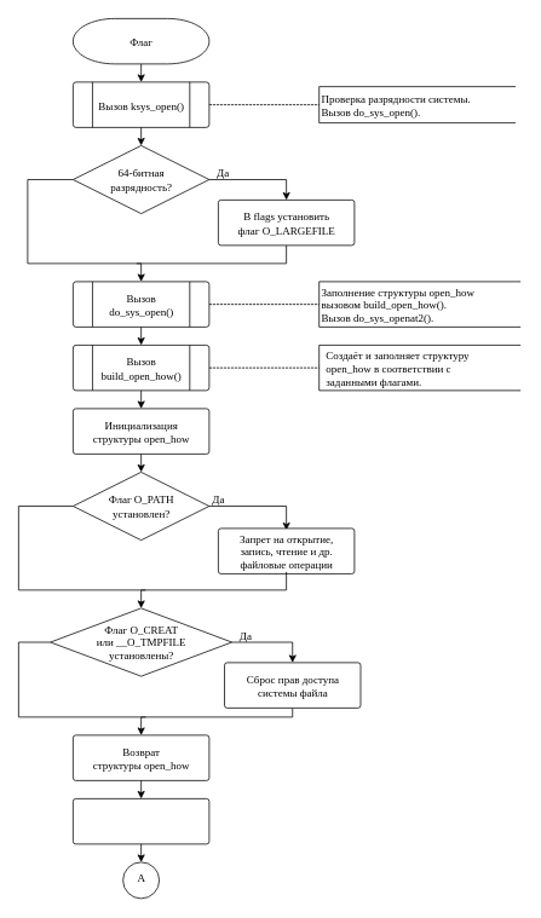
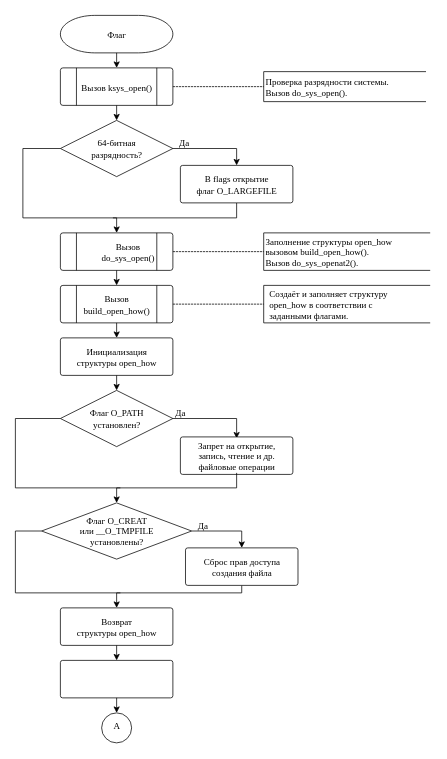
  <mxCell id="0" />
  <mxCell id="1" parent="0" />
  <mxCell id="2" style="graphMlID=n0;gradientDirection=east;shape=mxgraph.flowchart.terminator;strokeColor=#000000;strokeWidth=1.0" parent="1" vertex="1"><mxGeometry width="150" height="50" as="geometry" x="80" y="20" /></mxCell>
  <mxCell id="3" value="Флаг" style="text;html=1;spacing=0;align=center;fontFamily=dialog;fontSize=12;fontStyle=0;=center;fontColor=#000000;verticalAlign=bottom" parent="2" vertex="1"><mxGeometry x="50.084" y="16.016" width="49.832" height="17.969" as="geometry" /></mxCell>
  <mxCell id="4" style="graphMlID=n1;gradientDirection=east;shape=mxgraph.flowchart.predefined_process;strokeColor=#000000;strokeWidth=1.0" parent="1" vertex="1"><mxGeometry y="90" width="150" height="50" as="geometry" x="80" /></mxCell>
  <mxCell id="5" value="Вызов ksys_open()" style="text;html=1;spacing=0;align=center;fontFamily=dialog;fontSize=12;fontStyle=0;=center;fontColor=#000000;verticalAlign=bottom" parent="4" vertex="1"><mxGeometry x="15.909" y="16.016" width="118.182" height="17.969" as="geometry" /></mxCell>
  <mxCell id="6" style="graphMlID=n2;gradientDirection=east;shape=mxgraph.flowchart.predefined_process;strokeColor=#000000;strokeWidth=1.0" parent="1" vertex="1"><mxGeometry y="310" width="150" height="50" as="geometry" x="80" /></mxCell>
- <mxCell id="7" value="Вызов&lt;br/&gt;do_sys_open()" style="text;html=1;spacing=0;align=center;fontFamily=dialog;fontSize=12;fontStyle=0;=center;fontColor=#000000;verticalAlign=bottom" parent="6" vertex="1"><mxGeometry x="30.062" y="9.031" width="89.875" height="31.938" as="geometry" /></mxCell>
+ <mxCell id="7" value="Вызов&lt;br/&gt;do_sys_open()" style="text;html=1;spacing=0;align=center;fontFamily=dialog;fontSize=12;fontStyle=0;=center;fontColor=#000000;verticalAlign=bottom" parent="6" vertex="1"><mxGeometry x="45.062" y="9.031" width="89.875" height="31.938" as="geometry" /></mxCell>
  <mxCell id="8" style="edgeStyle=orthogonalEdgeStyle;rounded=0;orthogonalLoop=1;jettySize=auto;html=1;exitX=1;exitY=0.5;exitDx=0;exitDy=0;exitPerimeter=0;entryX=0.5;entryY=0;entryDx=0;entryDy=0;entryPerimeter=0;" parent="1" source="10" target="46" edge="1"><mxGeometry relative="1" as="geometry" /></mxCell>
  <mxCell id="9" style="edgeStyle=orthogonalEdgeStyle;rounded=0;orthogonalLoop=1;jettySize=auto;html=1;exitX=0;exitY=0.5;exitDx=0;exitDy=0;exitPerimeter=0;entryX=0.5;entryY=0;entryDx=0;entryDy=0;entryPerimeter=0;endArrow=classic;endFill=1;" parent="1" source="10" target="6" edge="1"><mxGeometry relative="1" as="geometry"><Array as="points"><mxPoint x="30" y="198" /><mxPoint x="30" y="290" /><mxPoint x="155" y="290" /></Array></mxGeometry></mxCell>
  <mxCell id="10" style="graphMlID=n3;gradientDirection=east;shape=mxgraph.flowchart.decision;strokeColor=#000000;strokeWidth=1.0" parent="1" vertex="1"><mxGeometry y="160" width="150" height="75" as="geometry" x="80" /></mxCell>
  <mxCell id="11" value="64-битная&lt;br/&gt;разрядность?" style="text;html=1;spacing=0;align=center;fontFamily=dialog;fontSize=12;fontStyle=0;=center;fontColor=#000000;verticalAlign=bottom" parent="10" vertex="1"><mxGeometry x="29.649" y="21.531" width="90.701" height="31.938" as="geometry" /></mxCell>
  <mxCell id="12" style="graphMlID=n5;gradientDirection=east;shape=mxgraph.flowchart.predefined_process;strokeColor=#000000;strokeWidth=1.0" parent="1" vertex="1"><mxGeometry y="380" width="150" height="50" as="geometry" x="80" /></mxCell>
  <mxCell id="13" value="Вызов&lt;br/&gt;build_open_how()" style="text;html=1;spacing=0;align=center;fontFamily=dialog;fontSize=12;fontStyle=0;=center;fontColor=#000000;verticalAlign=bottom" parent="12" vertex="1"><mxGeometry x="20.21" y="9.031" width="109.58" height="31.938" as="geometry" /></mxCell>
  <mxCell id="14" style="graphMlID=n6;gradientDirection=east;shape=mxgraph.flowchart.process;strokeColor=#000000;strokeWidth=1.0" parent="1" vertex="1"><mxGeometry y="450" width="150" height="50" as="geometry" x="80" /></mxCell>
  <mxCell id="15" value="Инициализация&lt;br/&gt;структуры open_how" style="text;html=1;spacing=0;align=center;fontFamily=dialog;fontSize=12;fontStyle=0;=center;fontColor=#000000;verticalAlign=bottom" parent="14" vertex="1"><mxGeometry x="7.369" y="9.031" width="135.262" height="31.938" as="geometry" /></mxCell>
  <mxCell id="16" style="edgeStyle=orthogonalEdgeStyle;rounded=0;orthogonalLoop=1;jettySize=auto;html=1;exitX=1;exitY=0.5;exitDx=0;exitDy=0;exitPerimeter=0;entryX=0.5;entryY=0;entryDx=0;entryDy=0;endArrow=classic;endFill=1;" parent="1" source="18" target="50" edge="1"><mxGeometry relative="1" as="geometry" /></mxCell>
  <mxCell id="17" style="edgeStyle=orthogonalEdgeStyle;rounded=0;orthogonalLoop=1;jettySize=auto;html=1;exitX=0;exitY=0.5;exitDx=0;exitDy=0;exitPerimeter=0;endArrow=none;endFill=0;" parent="1" source="18" edge="1"><mxGeometry relative="1" as="geometry"><mxPoint x="160" y="650" as="targetPoint" /><Array as="points"><mxPoint x="20" y="558" /><mxPoint x="20" y="650" /></Array></mxGeometry></mxCell>
  <mxCell id="18" style="graphMlID=n7;gradientDirection=east;shape=mxgraph.flowchart.decision;strokeColor=#000000;strokeWidth=1.0" parent="1" vertex="1"><mxGeometry y="520" width="150" height="75" as="geometry" x="80" /></mxCell>
  <mxCell id="19" value="Флаг O_PATH&lt;br/&gt;установлен?" style="text;html=1;spacing=0;align=center;fontFamily=dialog;fontSize=12;fontStyle=0;=center;fontColor=#000000;verticalAlign=bottom" parent="18" vertex="1"><mxGeometry x="31.642" y="21.531" width="86.717" height="31.938" as="geometry" /></mxCell>
  <mxCell id="20" style="edgeStyle=orthogonalEdgeStyle;rounded=0;orthogonalLoop=1;jettySize=auto;html=1;exitX=1;exitY=0.5;exitDx=0;exitDy=0;exitPerimeter=0;entryX=0.5;entryY=0;entryDx=0;entryDy=0;entryPerimeter=0;endArrow=classic;endFill=1;" parent="1" source="22" target="54" edge="1"><mxGeometry relative="1" as="geometry" /></mxCell>
  <mxCell id="21" style="edgeStyle=orthogonalEdgeStyle;rounded=0;orthogonalLoop=1;jettySize=auto;html=1;exitX=0;exitY=0.5;exitDx=0;exitDy=0;exitPerimeter=0;endArrow=none;endFill=0;" parent="1" source="22" edge="1"><mxGeometry relative="1" as="geometry"><mxPoint x="160" y="790" as="targetPoint" /><Array as="points"><mxPoint x="20" y="708" /><mxPoint x="20" y="790" /></Array></mxGeometry></mxCell>
  <mxCell id="22" style="graphMlID=n9;gradientDirection=east;shape=mxgraph.flowchart.decision;strokeColor=#000000;strokeWidth=1.0" parent="1" vertex="1"><mxGeometry x="55" y="670" width="200" height="75" as="geometry" /></mxCell>
  <mxCell id="23" value="Флаг O_CREAT&lt;br/&gt;или __O_TMPFILE&lt;br/&gt;установлены?" style="text;html=1;spacing=0;align=center;fontFamily=dialog;fontSize=12;fontStyle=0;=center;fontColor=#000000;verticalAlign=bottom" parent="22" vertex="1"><mxGeometry x="45.922" y="14.547" width="108.156" height="45.906" as="geometry" /></mxCell>
  <mxCell id="24" style="graphMlID=n11;gradientDirection=east;shape=mxgraph.flowchart.process;strokeColor=#000000;strokeWidth=1.0" parent="1" vertex="1"><mxGeometry y="810" width="150" height="50" as="geometry" x="80" /></mxCell>
  <mxCell id="25" value="Возврат&lt;br/&gt;структуры open_how" style="text;html=1;spacing=0;align=center;fontFamily=dialog;fontSize=12;fontStyle=0;=center;fontColor=#000000;verticalAlign=bottom" parent="24" vertex="1"><mxGeometry x="7.369" y="9.031" width="135.262" height="31.938" as="geometry" /></mxCell>
  <mxCell id="26" style="graphMlID=n12;gradientDirection=east;shape=mxgraph.flowchart.annotation_1;strokeColor=#000000;strokeWidth=1.0" parent="1" vertex="1"><mxGeometry x="351.09" y="95" width="216.441" height="40" as="geometry" /></mxCell>
  <mxCell id="27" value="Проверка разрядности системы.&lt;br/&gt;Вызов do_sys_open()." style="text;html=1;spacing=0;align=left;fontFamily=dialog;fontSize=12;fontStyle=0;=center;fontColor=#000000;verticalAlign=bottom" parent="26" vertex="1"><mxGeometry x="2.694" y="4.031" width="211.053" height="31.938" as="geometry" /></mxCell>
  <mxCell id="28" style="graphMlID=n13;gradientDirection=east;shape=mxgraph.flowchart.annotation_1;strokeColor=#000000;strokeWidth=1.0" parent="1" vertex="1"><mxGeometry x="351.09" y="310" width="222.01" height="50" as="geometry" /></mxCell>
  <mxCell id="29" value="Заполнение структуры open_how&lt;br/&gt;вызовом build_open_how().&lt;br/&gt;Вызов do_sys_openat2()." style="text;html=1;spacing=0;align=left;fontFamily=dialog;fontSize=12;fontStyle=0;=center;fontColor=#000000;verticalAlign=bottom" parent="28" vertex="1"><mxGeometry x="3.387" y="2.047" width="215.236" height="45.906" as="geometry" /></mxCell>
  <mxCell id="30" style="graphMlID=n14;gradientDirection=east;shape=mxgraph.flowchart.annotation_1;strokeColor=#000000;strokeWidth=1.0" parent="1" vertex="1"><mxGeometry x="351.09" y="380" width="222.01" height="50" as="geometry" /></mxCell>
  <mxCell id="31" value="Создаёт и заполняет структуру&lt;br/&gt;open_how в соответствии с&lt;br/&gt;заданными флагами." style="text;html=1;spacing=0;align=left;fontFamily=dialog;fontSize=12;fontStyle=0;=center;fontColor=#000000;verticalAlign=bottom" parent="30" vertex="1"><mxGeometry x="8.124" y="2.047" width="205.762" height="45.906" as="geometry" /></mxCell>
  <mxCell id="32" style="graphMlID=n15;gradientDirection=east;shape=mxgraph.flowchart.on-page_reference;aspect=fixed;strokeColor=#000000;strokeWidth=1.0" parent="1" vertex="1"><mxGeometry x="135" y="950" width="40" height="40" as="geometry" /></mxCell>
  <mxCell id="33" style="graphMlID=n16;gradientDirection=east;shape=mxgraph.flowchart.process;strokeColor=#000000;strokeWidth=1.0" parent="1" vertex="1"><mxGeometry y="880" width="150" height="50" as="geometry" x="80" /></mxCell>
  <mxCell id="34" value="" style="graphMlID=e0;rounded=0;endArrow=classic;strokeColor=#000000;strokeWidth=1.0;startArrow=none;startFill=1;endFill=1" parent="1" source="2" target="4" edge="1"><mxGeometry relative="1" as="geometry" /></mxCell>
  <mxCell id="35" value="" style="graphMlID=e1;rounded=0;endArrow=classic;strokeColor=#000000;strokeWidth=1.0;startArrow=none;startFill=1;endFill=1" parent="1" source="4" target="10" edge="1"><mxGeometry relative="1" as="geometry" /></mxCell>
  <mxCell id="36" value="" style="graphMlID=e3;rounded=0;endArrow=classic;strokeColor=#000000;strokeWidth=1.0;startArrow=none;startFill=1;endFill=1" parent="1" source="6" target="12" edge="1"><mxGeometry relative="1" as="geometry" /></mxCell>
  <mxCell id="37" value="" style="graphMlID=e4;rounded=0;endArrow=classic;strokeColor=#000000;strokeWidth=1.0;startArrow=none;startFill=1;endFill=1" parent="1" source="12" target="14" edge="1"><mxGeometry relative="1" as="geometry" /></mxCell>
  <mxCell id="38" value="" style="graphMlID=e5;rounded=0;endArrow=classic;strokeColor=#000000;strokeWidth=1.0;startArrow=none;startFill=1;endFill=1" parent="1" source="14" target="18" edge="1"><mxGeometry relative="1" as="geometry" /></mxCell>
  <mxCell id="39" value="" style="graphMlID=e10;rounded=0;endArrow=none;strokeColor=#000000;dashed=1;dashPattern=3 1;strokeWidth=1.0;startArrow=none;startFill=1;endFill=1" parent="1" source="4" target="26" edge="1"><mxGeometry relative="1" as="geometry" /></mxCell>
  <mxCell id="40" value="" style="graphMlID=e11;rounded=0;endArrow=none;strokeColor=#000000;dashed=1;dashPattern=3 1;strokeWidth=1.0;startArrow=none;startFill=1;endFill=1" parent="1" source="6" target="28" edge="1"><mxGeometry relative="1" as="geometry" /></mxCell>
  <mxCell id="41" value="" style="graphMlID=e12;rounded=0;endArrow=none;strokeColor=#000000;dashed=1;dashPattern=3 1;strokeWidth=1.0;startArrow=none;startFill=1;endFill=1" parent="1" source="12" target="30" edge="1"><mxGeometry relative="1" as="geometry" /></mxCell>
  <mxCell id="42" value="" style="graphMlID=e13;rounded=0;endArrow=classic;strokeColor=#000000;strokeWidth=1.0;startArrow=none;startFill=1;endFill=1" parent="1" source="24" target="33" edge="1"><mxGeometry relative="1" as="geometry" /></mxCell>
  <mxCell id="43" value="" style="graphMlID=e14;rounded=0;endArrow=classic;strokeColor=#000000;strokeWidth=1.0;startArrow=none;startFill=1;endFill=1" parent="1" source="33" target="32" edge="1"><mxGeometry relative="1" as="geometry" /></mxCell>
  <mxCell id="44" value="А" style="text;html=1;spacing=0;align=center;fontFamily=dialog;fontSize=12;fontStyle=0;=center;fontColor=#000000;verticalAlign=bottom" parent="1" vertex="1"><mxGeometry x="148.896" y="956.996" width="12.209" height="17.969" as="geometry" /></mxCell>
  <mxCell id="45" style="edgeStyle=orthogonalEdgeStyle;rounded=0;orthogonalLoop=1;jettySize=auto;html=1;exitX=0.5;exitY=1;exitDx=0;exitDy=0;exitPerimeter=0;endArrow=none;endFill=0;" parent="1" edge="1"><mxGeometry relative="1" as="geometry"><mxPoint x="150" y="290" as="targetPoint" /><mxPoint x="315" y="270" as="sourcePoint" /><Array as="points"><mxPoint x="315" y="290" /></Array></mxGeometry></mxCell>
  <mxCell id="46" style="graphMlID=n4;gradientDirection=east;shape=mxgraph.flowchart.process;strokeColor=#000000;strokeWidth=1.0" parent="1" vertex="1"><mxGeometry x="240" y="220" width="150" height="50" as="geometry" /></mxCell>
- <mxCell id="47" value="В flags установить&lt;br/&gt;флаг O_LARGEFILE" style="text;html=1;spacing=0;align=center;fontFamily=dialog;fontSize=12;fontStyle=0;=center;fontColor=#000000;verticalAlign=bottom" parent="46" vertex="1"><mxGeometry x="14.597" y="9.031" width="120.807" height="31.938" as="geometry" /></mxCell>
+ <mxCell id="47" value="В flags открытие&lt;br/&gt;флаг O_LARGEFILE" style="text;html=1;spacing=0;align=center;fontFamily=dialog;fontSize=12;fontStyle=0;=center;fontColor=#000000;verticalAlign=bottom" parent="46" vertex="1"><mxGeometry x="14.597" y="9.031" width="120.807" height="31.938" as="geometry" /></mxCell>
  <mxCell id="48" value="Да" style="text;html=1;spacing=0;align=center;fontFamily=dialog;fontSize=12;fontStyle=0;=center;fontColor=#000000;verticalAlign=bottom" parent="1" vertex="1"><mxGeometry x="234.27" y="180.003" width="20.729" height="17.969" as="geometry" /></mxCell>
  <mxCell id="49" style="graphMlID=n8;gradientDirection=east;shape=mxgraph.flowchart.process;strokeColor=#000000;strokeWidth=1.0" parent="1" vertex="1"><mxGeometry x="240" y="582.05" width="150" height="50" as="geometry" /></mxCell>
  <mxCell id="50" value="Запрет на открытие,&lt;br/&gt;запись, чтение и др.&lt;br/&gt;файловые операции" style="text;html=1;spacing=0;align=center;fontFamily=dialog;fontSize=12;fontStyle=0;=center;fontColor=#000000;verticalAlign=bottom" parent="49" vertex="1"><mxGeometry x="6.815" y="2.047" width="136.369" height="45.906" as="geometry" /></mxCell>
  <mxCell id="51" style="edgeStyle=orthogonalEdgeStyle;rounded=0;orthogonalLoop=1;jettySize=auto;html=1;exitX=0.5;exitY=1;exitDx=0;exitDy=0;entryX=0.5;entryY=0;entryDx=0;entryDy=0;entryPerimeter=0;endArrow=classic;endFill=1;" parent="1" source="50" target="22" edge="1"><mxGeometry relative="1" as="geometry" /></mxCell>
  <mxCell id="52" value="Да" style="text;html=1;spacing=0;align=center;fontFamily=dialog;fontSize=12;fontStyle=0;=center;fontColor=#000000;verticalAlign=bottom" parent="1" vertex="1"><mxGeometry x="260" y="690.002" width="20.729" height="17.969" as="geometry" /></mxCell>
  <mxCell id="53" style="edgeStyle=orthogonalEdgeStyle;rounded=0;orthogonalLoop=1;jettySize=auto;html=1;exitX=0.5;exitY=1;exitDx=0;exitDy=0;exitPerimeter=0;entryX=0.5;entryY=0;entryDx=0;entryDy=0;entryPerimeter=0;endArrow=classic;endFill=1;" parent="1" source="54" target="24" edge="1"><mxGeometry relative="1" as="geometry"><Array as="points"><mxPoint x="322" y="790" /><mxPoint x="155" y="790" /></Array></mxGeometry></mxCell>
  <mxCell id="54" style="graphMlID=n10;gradientDirection=east;shape=mxgraph.flowchart.process;strokeColor=#000000;strokeWidth=1.0" parent="1" vertex="1"><mxGeometry x="246.82" y="730" width="150" height="50" as="geometry" /></mxCell>
- <mxCell id="55" value="Сброс прав доступа&lt;br&gt;системы файла" style="text;html=1;spacing=0;align=center;fontFamily=dialog;fontSize=12;fontStyle=0;=center;fontColor=#000000;verticalAlign=bottom" parent="54" vertex="1"><mxGeometry x="9.81" y="9.031" width="130.381" height="31.938" as="geometry" /></mxCell>
+ <mxCell id="55" value="Сброс прав доступа&lt;br&gt;создания файла" style="text;html=1;spacing=0;align=center;fontFamily=dialog;fontSize=12;fontStyle=0;=center;fontColor=#000000;verticalAlign=bottom" parent="54" vertex="1"><mxGeometry x="9.81" y="9.031" width="130.381" height="31.938" as="geometry" /></mxCell>
  <mxCell id="56" value="Да" style="text;html=1;spacing=0;align=center;fontFamily=dialog;fontSize=12;fontStyle=0;=center;fontColor=#000000;verticalAlign=bottom" parent="1" vertex="1"><mxGeometry x="230" y="540.002" width="20.729" height="17.969" as="geometry" /></mxCell>
